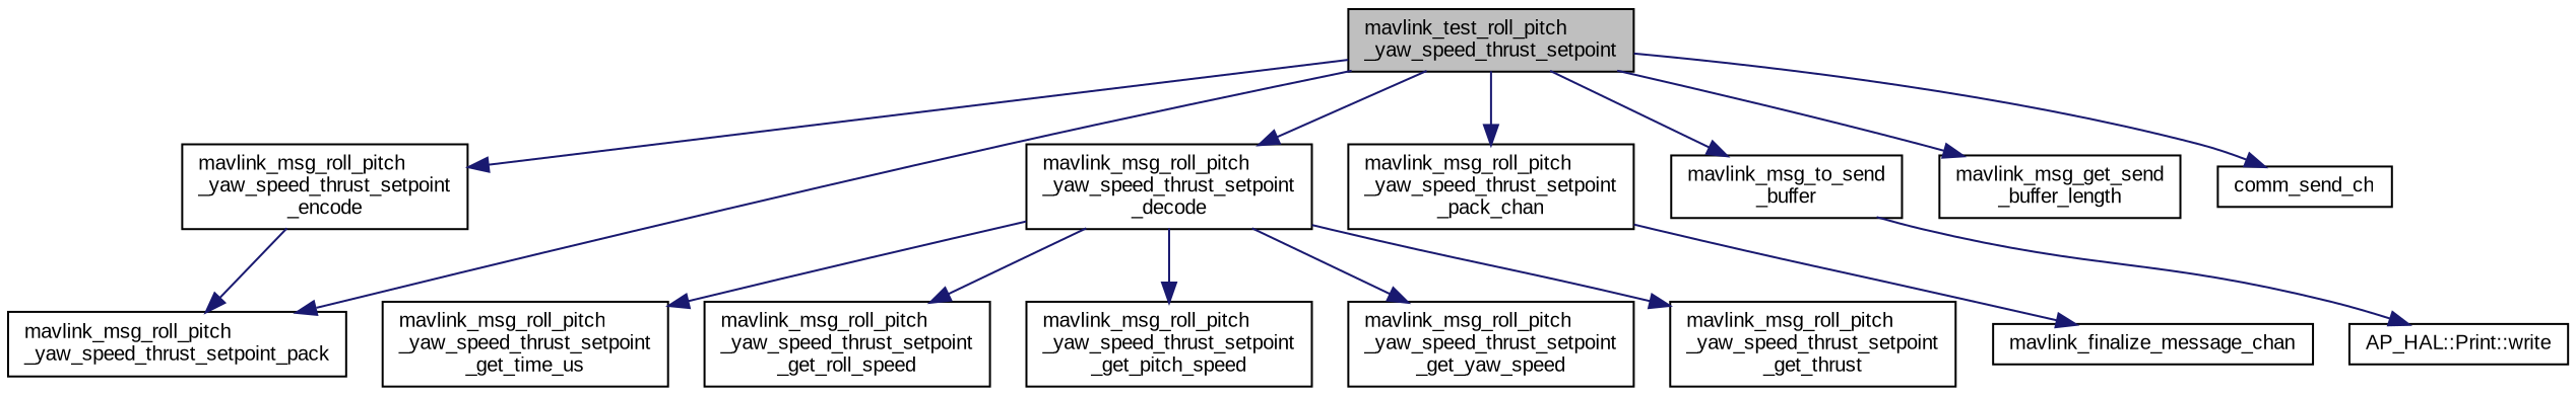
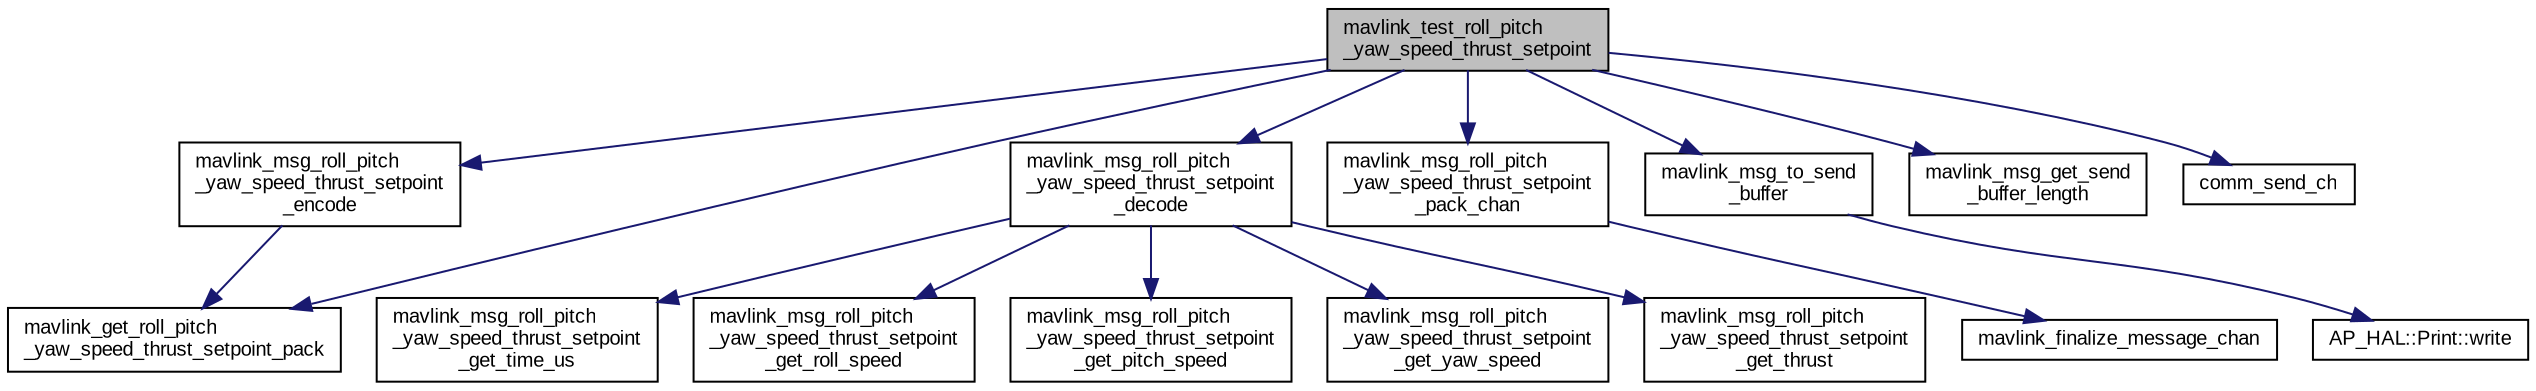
  digraph {
    fontname="Liberation Sans"
    rankdir=TB
    node [color=black fillcolor=white fontname="Liberation Sans" fontsize=10 shape=record style=filled]
    edge [color=midnightblue fontname="Liberation Sans" fontsize=10 labelfontname=Helvetica labelfontsize=10 style=solid]
    n1 [fillcolor=grey75 fontcolor=black height=0.2 label="mavlink_test_roll_pitch\l_yaw_speed_thrust_setpoint" width=0.4]
    n2 [height=0.2 label="mavlink_msg_roll_pitch\l_yaw_speed_thrust_setpoint\l_encode" width=0.4]
-   n3 [height=0.2 label="mavlink_msg_roll_pitch\l_yaw_speed_thrust_setpoint_pack" width=0.4]
+   n3 [height=0.2 label="mavlink_get_roll_pitch\l_yaw_speed_thrust_setpoint_pack" width=0.4]
    n4 [height=0.2 label="mavlink_msg_roll_pitch\l_yaw_speed_thrust_setpoint\l_decode" width=0.4]
    n5 [height=0.2 label="mavlink_msg_roll_pitch\l_yaw_speed_thrust_setpoint\l_pack_chan" width=0.4]
    n6 [height=0.2 label="mavlink_msg_to_send\l_buffer" width=0.4]
    n7 [height=0.2 label="mavlink_msg_get_send\l_buffer_length" width=0.4]
    n8 [height=0.2 label=comm_send_ch width=0.4]
    n9 [height=0.2 label="mavlink_msg_roll_pitch\l_yaw_speed_thrust_setpoint\l_get_time_us" width=0.4]
    n10 [height=0.2 label="mavlink_msg_roll_pitch\l_yaw_speed_thrust_setpoint\l_get_roll_speed" width=0.4]
    n11 [height=0.2 label="mavlink_msg_roll_pitch\l_yaw_speed_thrust_setpoint\l_get_pitch_speed" width=0.4]
    n12 [height=0.2 label="mavlink_msg_roll_pitch\l_yaw_speed_thrust_setpoint\l_get_yaw_speed" width=0.4]
    n13 [height=0.2 label="mavlink_msg_roll_pitch\l_yaw_speed_thrust_setpoint\l_get_thrust" width=0.4]
    n14 [height=0.2 label=mavlink_finalize_message_chan width=0.4]
    n15 [height=0.2 label="AP_HAL::Print::write" width=0.4]
    n1 -> n2
    n1 -> n3
    n1 -> n4
    n1 -> n5
    n1 -> n6
    n1 -> n7
    n1 -> n8
    n2 -> n3
    n4 -> n9
    n4 -> n10
    n4 -> n11
    n4 -> n12
    n4 -> n13
    n5 -> n14
    n6 -> n15
  }
